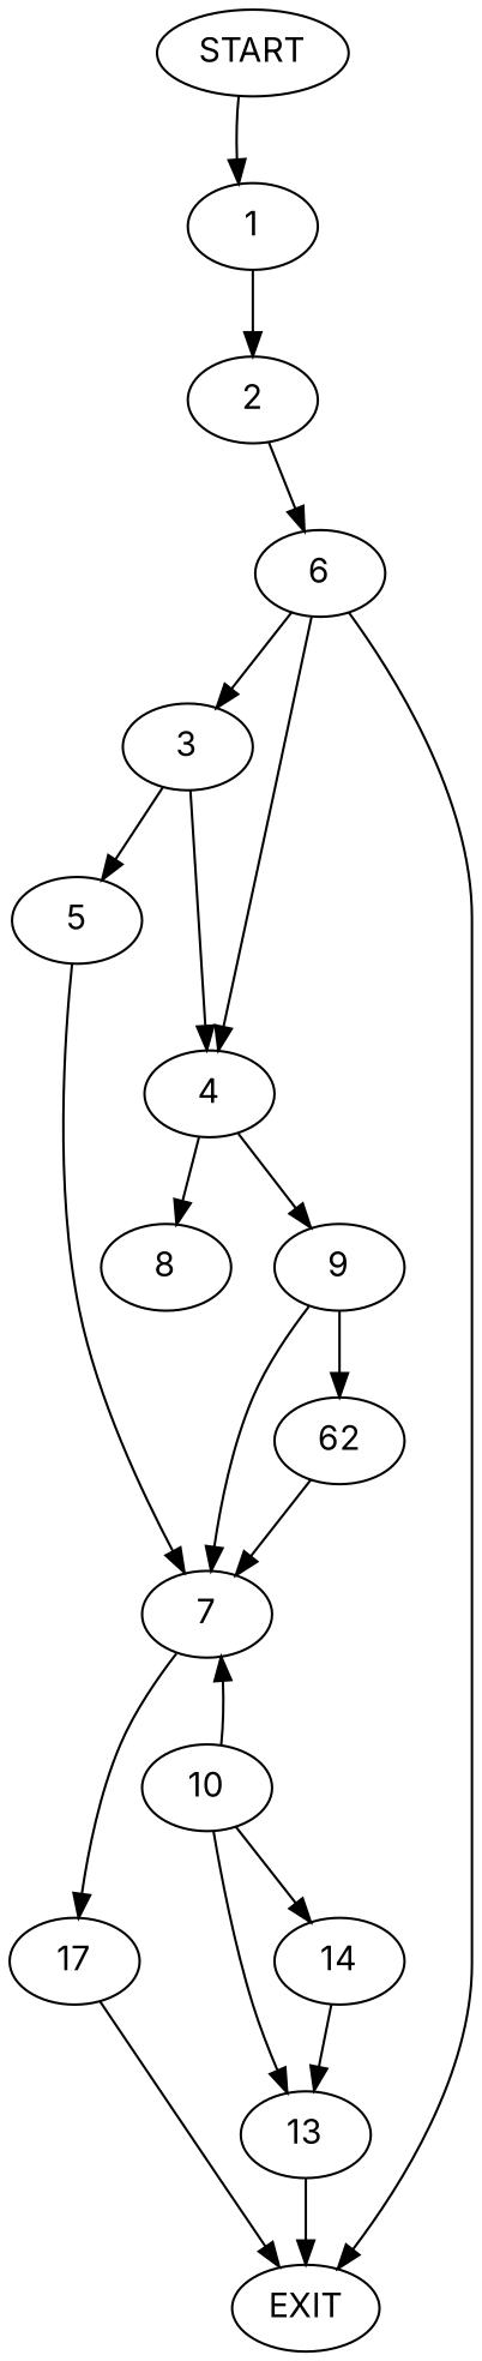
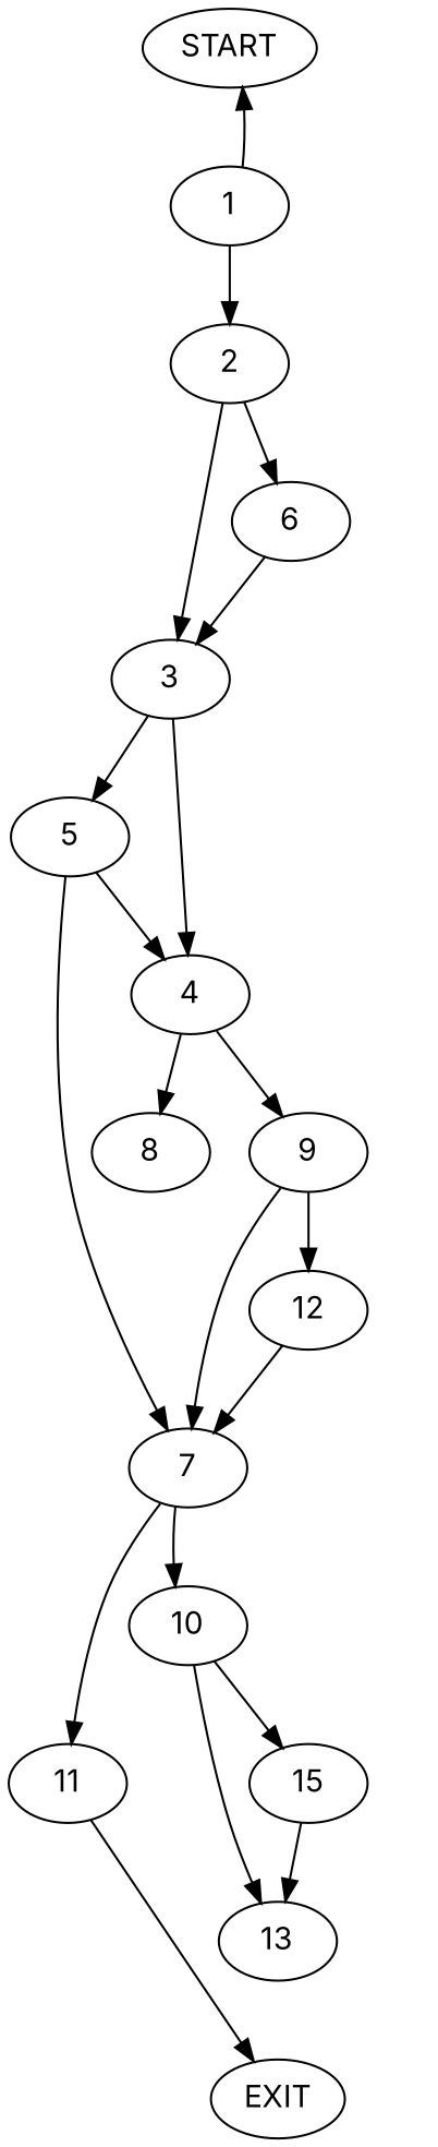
  digraph {
    fontname=Inter
    node [fontname=Inter]
    edge [fontname=Inter]
    n1 [label=START]
    1
    2
    n4 [label=EXIT]
    3
    6
    4
    5
    8
    9
    7
-   12 [label=62]
+   12
    10
-   11 [label=17]
+   11
    13
-   14
-   n1 -> 1
+   14 [label=15]
+   1 -> n1
    1 -> 2
+   2 -> 3
    2 -> 6
    3 -> 4
    3 -> 5
-   6 -> n4
    6 -> 3
    4 -> 8
    4 -> 9
-   6 -> 4
+   5 -> 4
    5 -> 7
    9 -> 7
    9 -> 12
-   10 -> 7
+   7 -> 10
    7 -> 11
    12 -> 7
    10 -> 13
    10 -> 14
    11 -> n4
-   13 -> n4
    14 -> 13
  }
